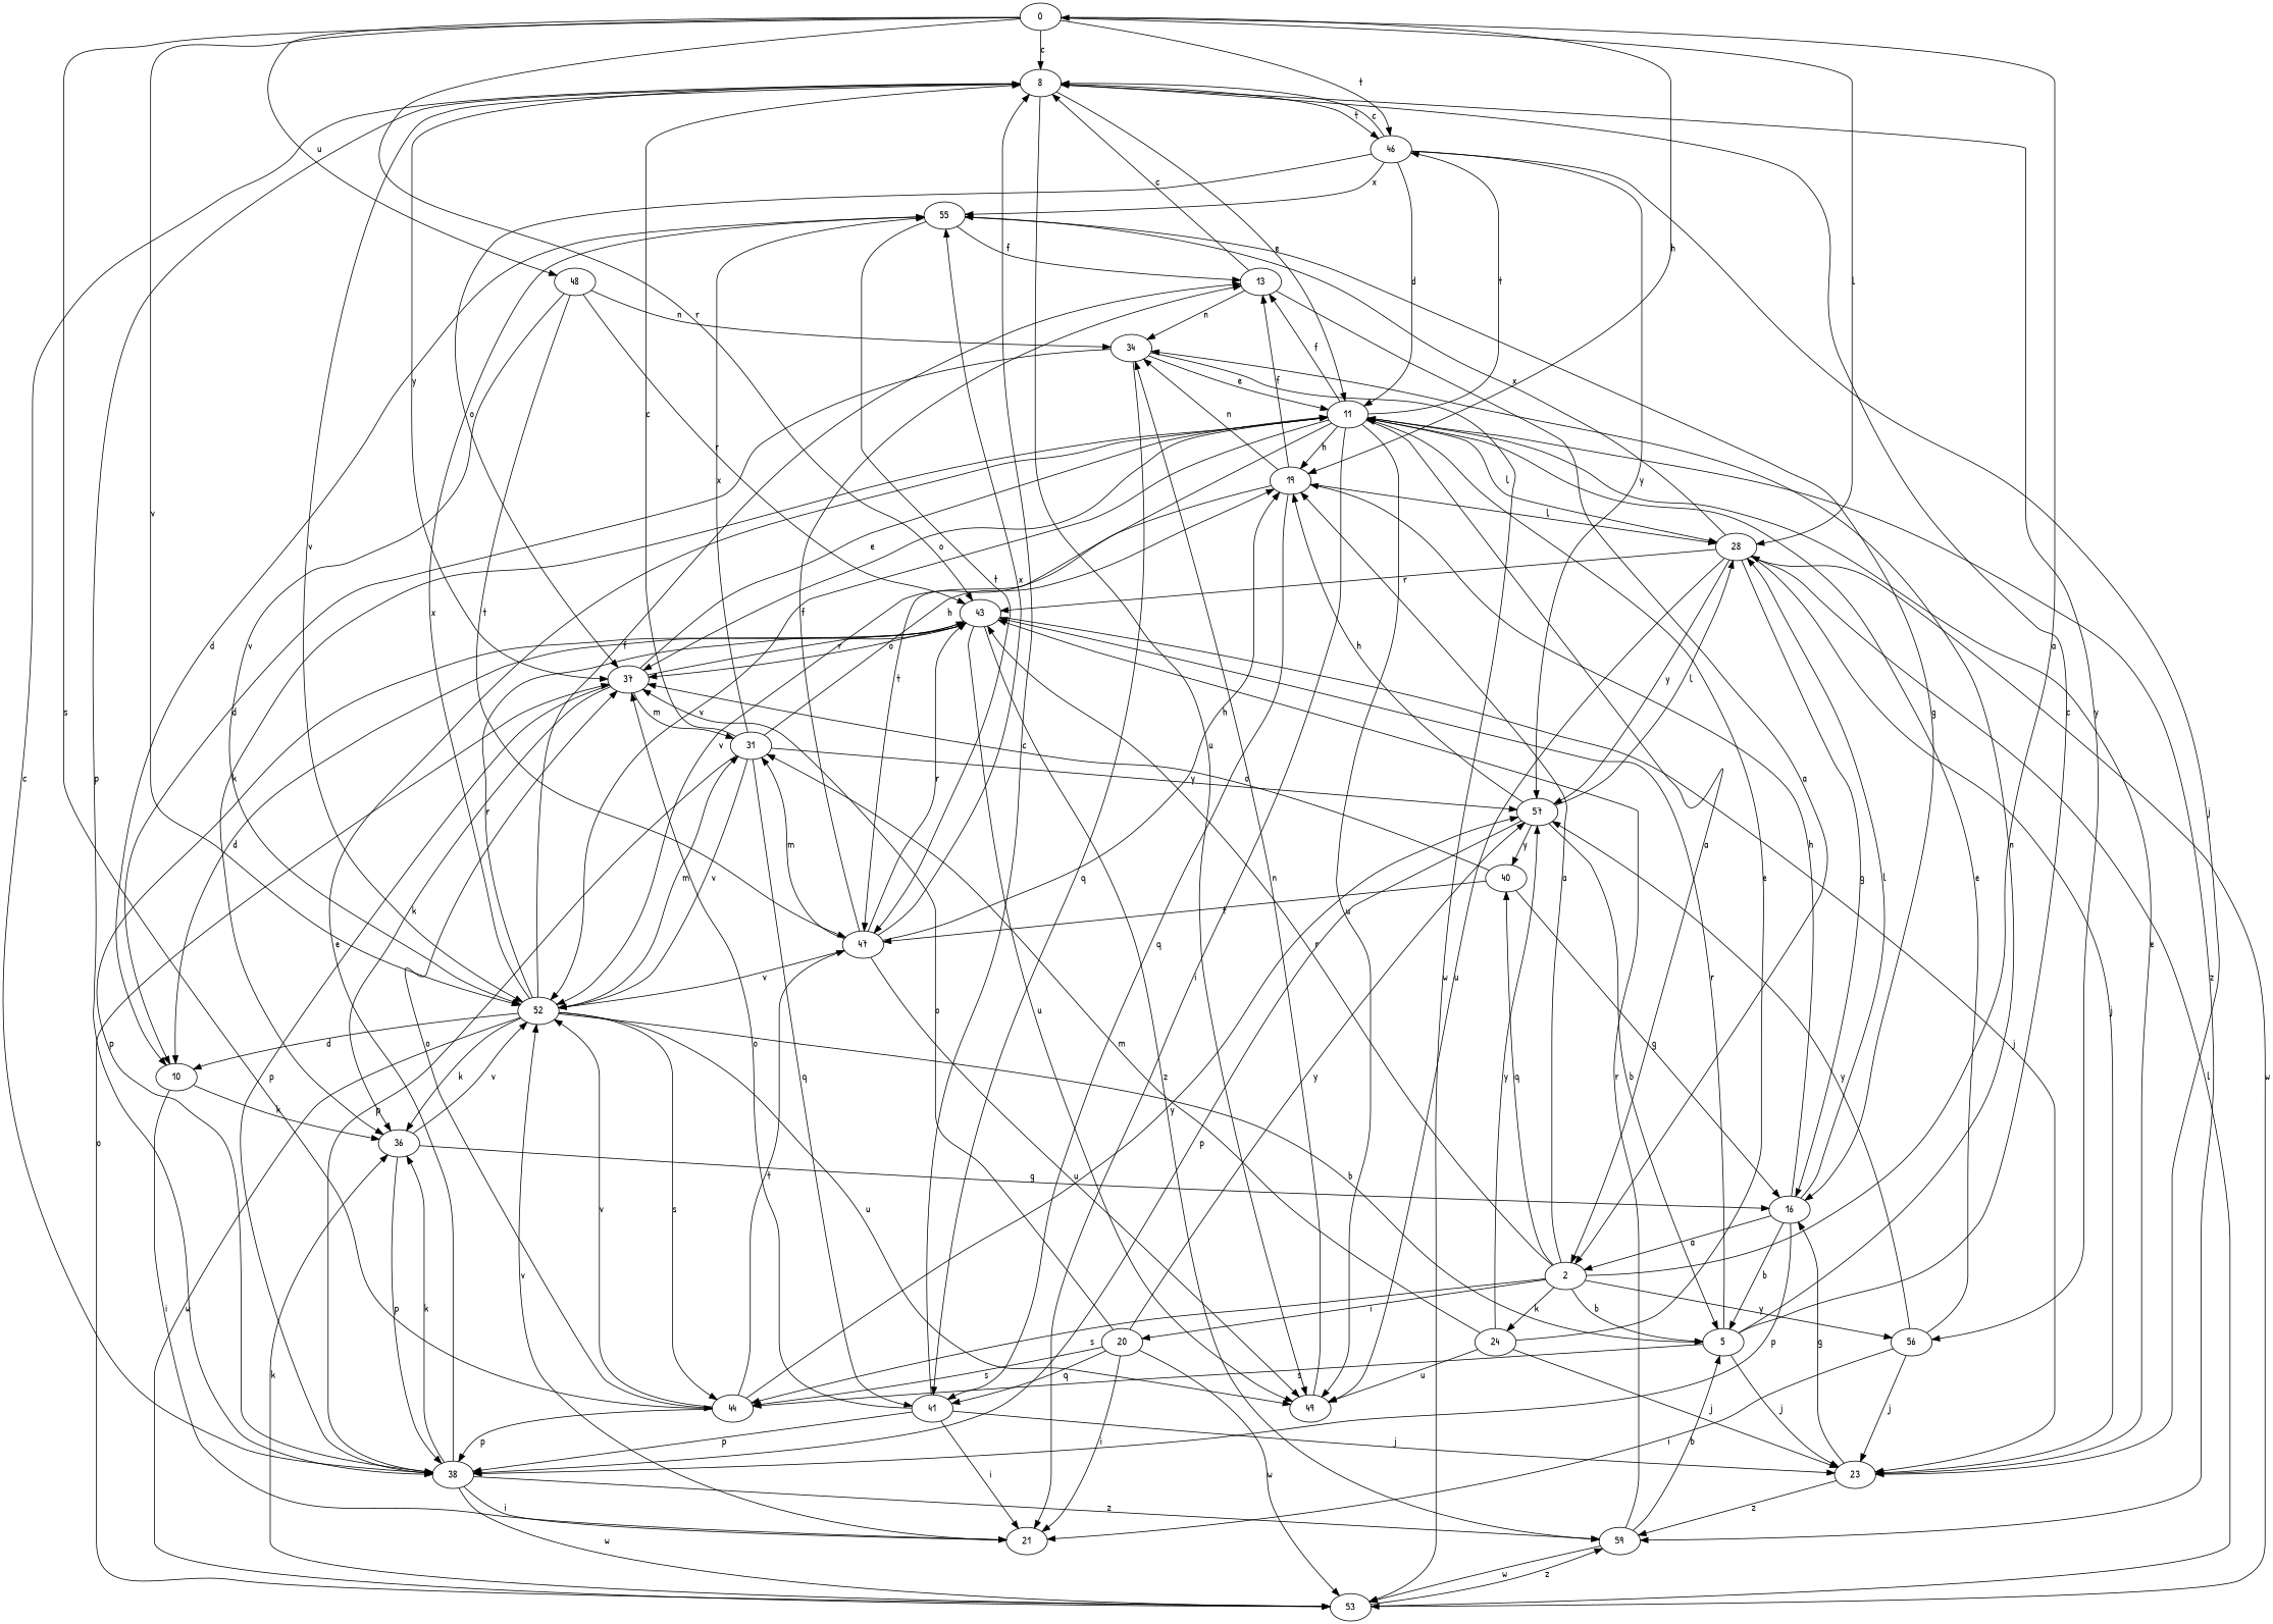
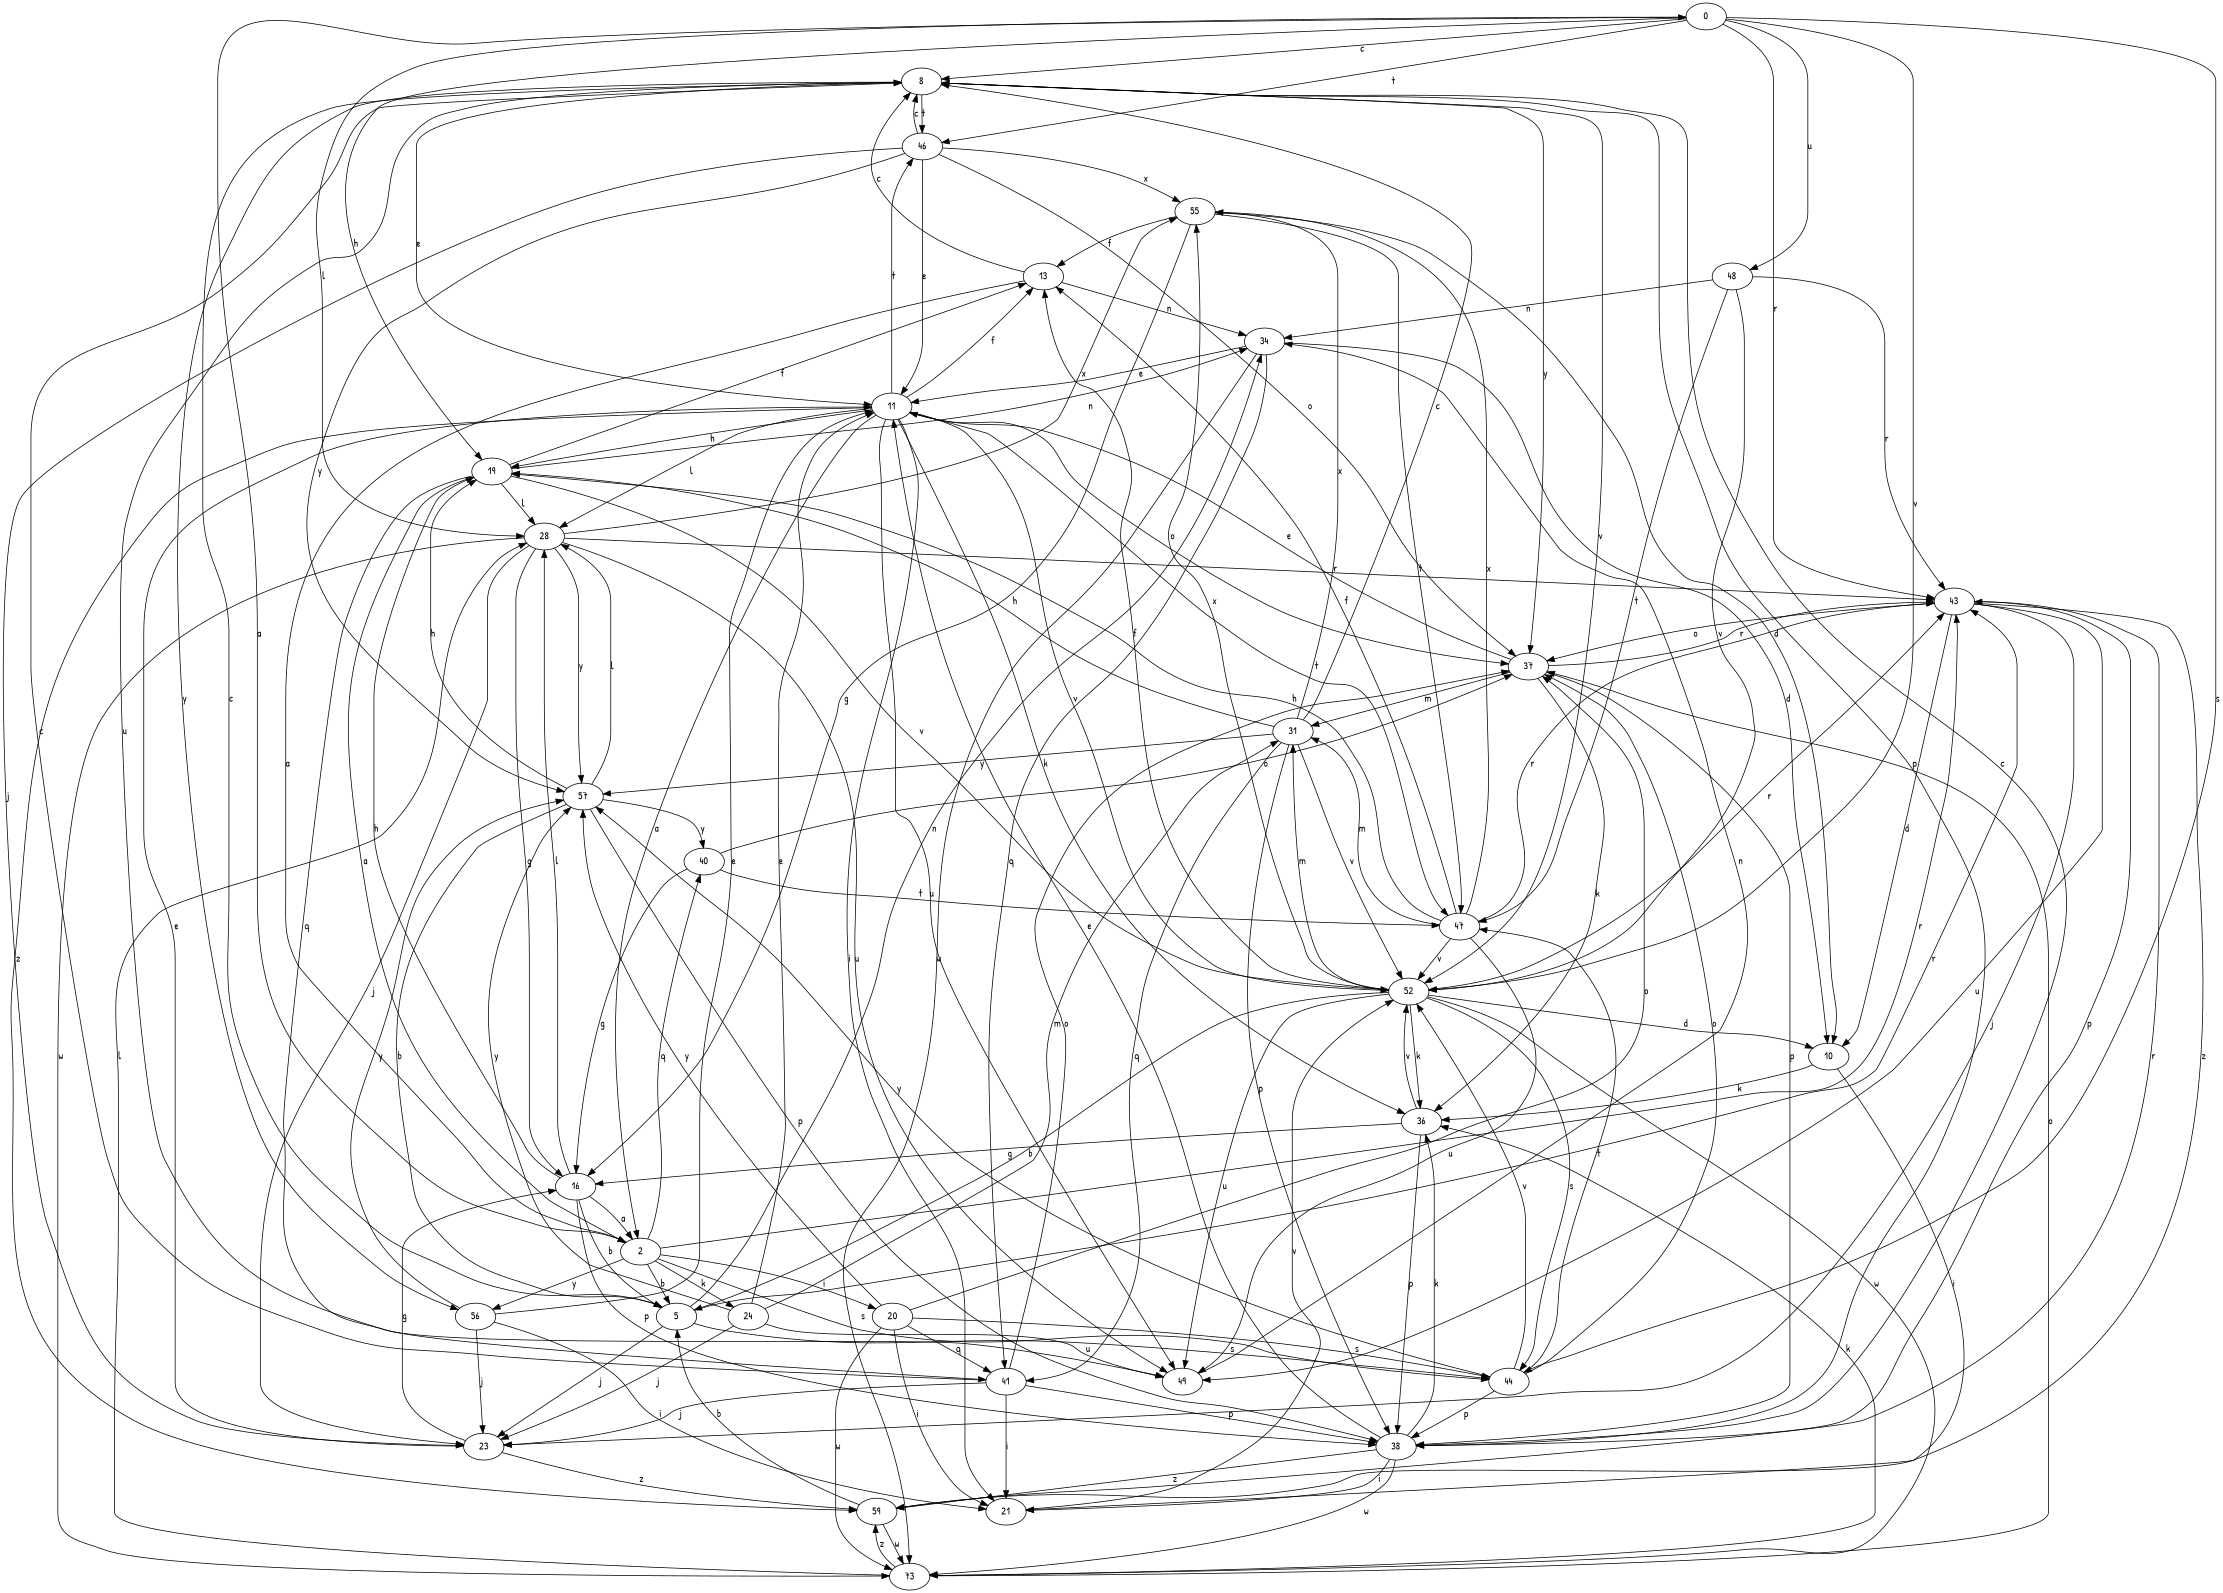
  strict digraph {
    fontname="Patrick Hand"
    node [fontname="Patrick Hand"]
    edge [fontname="Patrick Hand"]
    0
    8
    19
    28
    43
    44
    46
    48
    52
    56
    11
    37
    38
    49
    2
    34
    13
    41
    23
    16
-   53
+   53 [label=73]
    57
    55
    10
    59
    47
    5
    n28 [label=36]
    31
    20
    24
    40
    21
    0 -> 8 [label=c]
    0 -> 19 [label=h]
    0 -> 28 [label=l]
    0 -> 43 [label=r]
    0 -> 44 [label=s]
    0 -> 46 [label=t]
    0 -> 48 [label=u]
    0 -> 52 [label=v]
    8 -> 46 [label=t]
    8 -> 52 [label=v]
    8 -> 56 [label=y]
    8 -> 11 [label=e]
    8 -> 37 [label=y]
    8 -> 38 [label=p]
    8 -> 49 [label=u]
    19 -> 28 [label=l]
    19 -> 52 [label=v]
-   2 -> 19 [label=a]
+   19 -> 2 [label=a]
    19 -> 34 [label=n]
    19 -> 13 [label=f]
    19 -> 41 [label=q]
    28 -> 43 [label=r]
    28 -> 49 [label=u]
    28 -> 23 [label=j]
    28 -> 16 [label=g]
    28 -> 53 [label=w]
    28 -> 57 [label=y]
    28 -> 55 [label=x]
    43 -> 37 [label=o]
    43 -> 38 [label=p]
    43 -> 49 [label=u]
    43 -> 23 [label=j]
    43 -> 10 [label=d]
    43 -> 59 [label=z]
    44 -> 52 [label=v]
    44 -> 37 [label=o]
    44 -> 38 [label=p]
    44 -> 57 [label=y]
    44 -> 47 [label=t]
    46 -> 8 [label=c]
-   46 -> 11 [label=d]
+   46 -> 11 [label=e]
    46 -> 37 [label=o]
    46 -> 23 [label=j]
    46 -> 57 [label=y]
    46 -> 55 [label=x]
    48 -> 43 [label=r]
    48 -> 52 [label=v]
    48 -> 34 [label=n]
    48 -> 47 [label=t]
    52 -> 43 [label=r]
    52 -> 44 [label=s]
    52 -> 49 [label=u]
    52 -> 13 [label=f]
    52 -> 53 [label=w]
    52 -> 55 [label=x]
    52 -> 10 [label=d]
    52 -> 5 [label=b]
    52 -> n28 [label=k]
    52 -> 31 [label=m]
    56 -> 11 [label=e]
    56 -> 23 [label=j]
    56 -> 57 [label=y]
    56 -> 21 [label=i]
    11 -> 19 [label=h]
    11 -> 28 [label=l]
    11 -> 46 [label=t]
    11 -> 52 [label=v]
    11 -> 37 [label=o]
    11 -> 49 [label=u]
    11 -> 2 [label=a]
    11 -> 13 [label=f]
    11 -> 59 [label=z]
    11 -> 47 [label=t]
    11 -> n28 [label=k]
    11 -> 21 [label=i]
    37 -> 43 [label=r]
    37 -> 11 [label=e]
    37 -> 38 [label=p]
    37 -> n28 [label=k]
    37 -> 31 [label=m]
    38 -> 8 [label=c]
    38 -> 11 [label=e]
    38 -> 53 [label=w]
    38 -> 59 [label=z]
    38 -> n28 [label=k]
    38 -> 21 [label=i]
    49 -> 34 [label=n]
    2 -> 0 [label=a]
    2 -> 43 [label=r]
    2 -> 44 [label=s]
    2 -> 56 [label=y]
    2 -> 5 [label=b]
    2 -> 20 [label=i]
    2 -> 24 [label=k]
    2 -> 40 [label=q]
    34 -> 11 [label=e]
    34 -> 41 [label=q]
    34 -> 53 [label=w]
    34 -> 10 [label=d]
    13 -> 8 [label=c]
    13 -> 2 [label=a]
    13 -> 34 [label=n]
    41 -> 8 [label=c]
    41 -> 37 [label=o]
    41 -> 38 [label=p]
    41 -> 23 [label=j]
    41 -> 21 [label=i]
    23 -> 11 [label=e]
    23 -> 16 [label=g]
    23 -> 59 [label=z]
    16 -> 19 [label=h]
    16 -> 28 [label=l]
    16 -> 38 [label=p]
    16 -> 2 [label=a]
    16 -> 5 [label=b]
    53 -> 28 [label=l]
    53 -> 37 [label=o]
    53 -> 59 [label=z]
    53 -> n28 [label=k]
    57 -> 19 [label=h]
    57 -> 28 [label=l]
    57 -> 38 [label=p]
    57 -> 5 [label=b]
    57 -> 40 [label=y]
    55 -> 13 [label=f]
    55 -> 16 [label=g]
    55 -> 10 [label=d]
    55 -> 47 [label=t]
    10 -> n28 [label=k]
    10 -> 21 [label=i]
    59 -> 43 [label=r]
    59 -> 53 [label=w]
    59 -> 5 [label=b]
    47 -> 19 [label=h]
    47 -> 43 [label=r]
    47 -> 52 [label=v]
    47 -> 49 [label=u]
    47 -> 13 [label=f]
    47 -> 55 [label=x]
    47 -> 31 [label=m]
    5 -> 8 [label=c]
    5 -> 43 [label=r]
    5 -> 44 [label=s]
    5 -> 34 [label=n]
    5 -> 23 [label=j]
    n28 -> 52 [label=v]
    n28 -> 38 [label=p]
    n28 -> 16 [label=g]
    31 -> 8 [label=c]
    31 -> 19 [label=h]
    31 -> 52 [label=v]
    31 -> 38 [label=p]
    31 -> 41 [label=q]
    31 -> 57 [label=y]
    31 -> 55 [label=x]
    20 -> 44 [label=s]
    20 -> 37 [label=o]
    20 -> 41 [label=q]
    20 -> 53 [label=w]
    20 -> 57 [label=y]
    20 -> 21 [label=i]
    24 -> 11 [label=e]
    24 -> 49 [label=u]
    24 -> 23 [label=j]
    24 -> 57 [label=y]
    24 -> 31 [label=m]
    40 -> 37 [label=o]
    40 -> 16 [label=g]
    40 -> 47 [label=t]
    21 -> 52 [label=v]
  }
